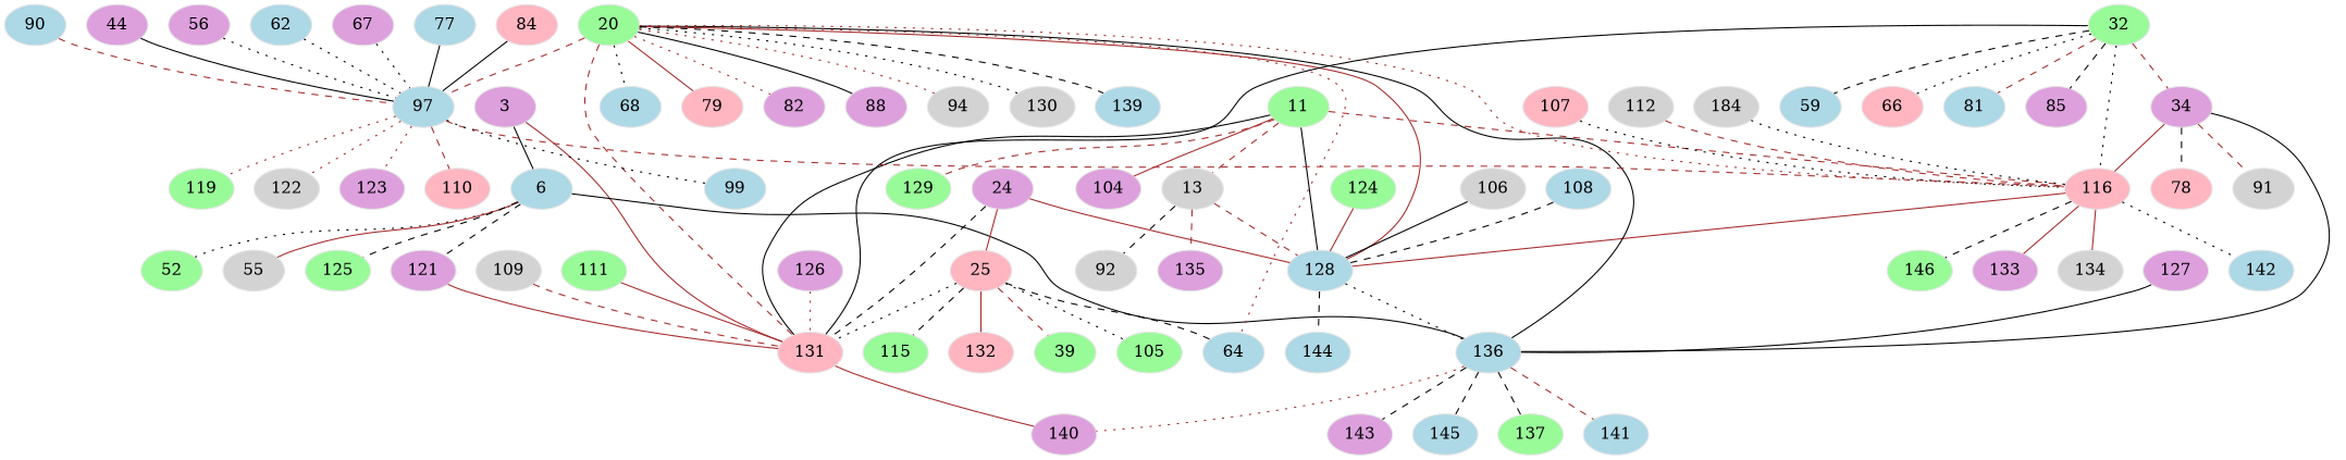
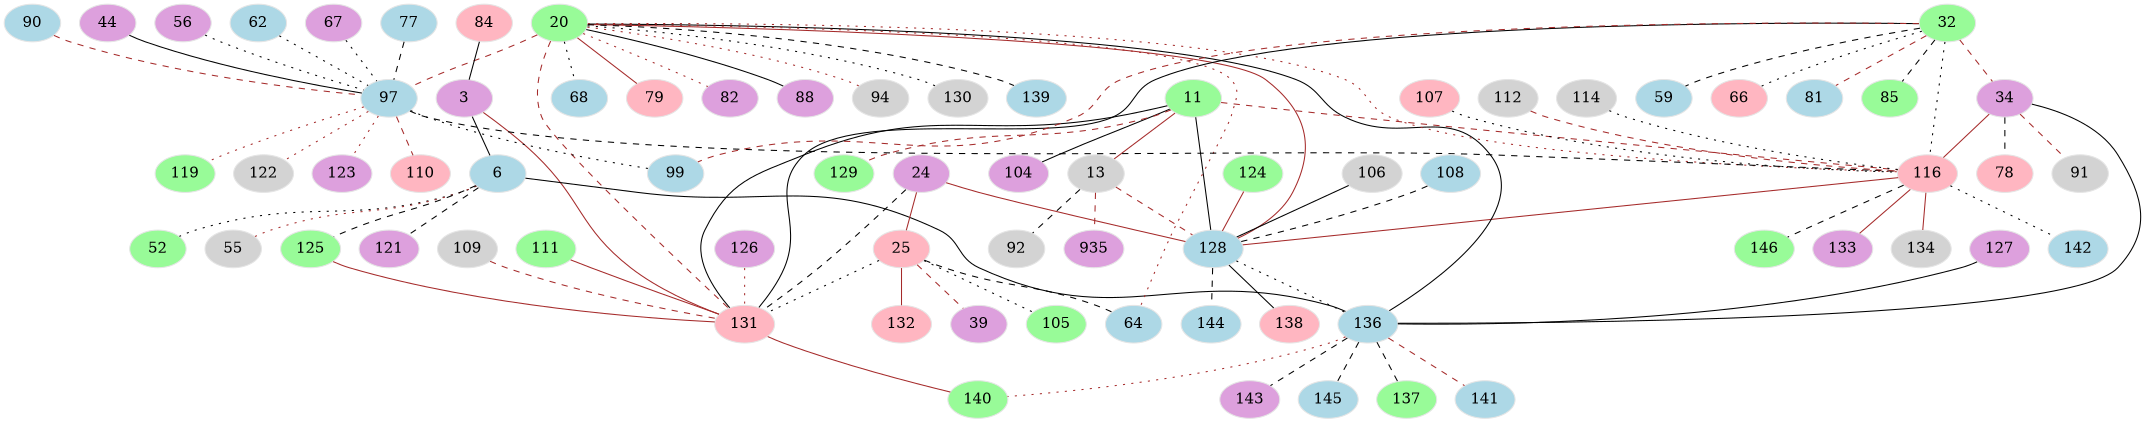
  graph {
    node [color=gray90 fillcolor=plum style=filled]
    edge [color=black style=dashed]
    3 [super="+1"]
    6 [fillcolor=lightblue super="+2"]
    131 [fillcolor=lightpink super="+28+37+53+60+69+73+75+98+96+100+101"]
    136 [fillcolor=lightblue super="+70+93+95+102+118+120"]
    52 [fillcolor=palegreen]
    55 [fillcolor=lightgrey]
    121
    125 [fillcolor=palegreen]
-   140
+   140 [fillcolor=palegreen]
    137 [fillcolor=palegreen]
    141 [fillcolor=lightblue]
    143
    145 [fillcolor=lightblue super="+117"]
    11 [fillcolor=palegreen super="+8"]
    13 [fillcolor=lightgrey super="+12"]
    104
    116 [fillcolor=lightpink super="+45+35+38+46+42+51+74+86+89"]
    128 [fillcolor=lightblue super="+14+36+61+76+80+87+103"]
    129 [fillcolor=palegreen super="+41"]
    92 [fillcolor=lightgrey]
-   135
+   135 [label=935]
    133
    134 [fillcolor=lightgrey]
    142 [fillcolor=lightblue]
    146 [fillcolor=palegreen]
+   138 [fillcolor=lightpink super="+63+113"]
    144 [fillcolor=lightblue]
    20 [fillcolor=palegreen super="+16+18"]
    64 [fillcolor=lightblue]
    68 [fillcolor=lightblue super="+47"]
    79 [fillcolor=lightpink]
    82
    88
    94 [fillcolor=lightgrey]
    97 [fillcolor=lightblue super="+21"]
    130 [fillcolor=lightgrey]
    139 [fillcolor=lightblue]
    99 [fillcolor=lightblue]
    110 [fillcolor=lightpink]
    119 [fillcolor=palegreen super="+83"]
    122 [fillcolor=lightgrey]
    123
    24 [super="+23"]
    25 [fillcolor=lightpink super="+22"]
-   39 [fillcolor=palegreen]
+   39
    105 [fillcolor=palegreen]
-   115 [fillcolor=palegreen]
    132 [fillcolor=lightpink super="+57"]
    32 [fillcolor=palegreen super="+30"]
    34 [super="+31"]
    59 [fillcolor=lightblue]
    66 [fillcolor=lightpink]
    81 [fillcolor=lightblue]
-   85
+   85 [fillcolor=palegreen]
    78 [fillcolor=lightpink]
    91 [fillcolor=lightgrey super="+65"]
    44
    56
    62 [fillcolor=lightblue]
    67 [super="+40"]
    77 [fillcolor=lightblue]
    84 [fillcolor=lightpink]
    90 [fillcolor=lightblue]
    106 [fillcolor=lightgrey super="+48"]
    107 [fillcolor=lightpink super="+72"]
    108 [fillcolor=lightblue]
    109 [fillcolor=lightgrey]
    111 [fillcolor=palegreen]
    112 [fillcolor=lightgrey]
-   114 [fillcolor=lightgrey super="+50" label=184]
+   114 [fillcolor=lightgrey super="+50"]
    124 [fillcolor=palegreen]
    126
    127
    3 -- 6 [style=solid weight=4]
    3 -- 131 [color=brown style=solid]
    6 -- 136 [style=solid weight=6]
    6 -- 52 [style=dotted]
-   6 -- 55 [color=brown style=solid]
+   6 -- 55 [color=brown style=dotted]
    6 -- 121
    6 -- 125
    131 -- 140 [color=brown style=solid]
    136 -- 140 [color=brown style=dotted]
    136 -- 137
    136 -- 141 [color=brown]
    136 -- 143
    136 -- 145
-   121 -- 131 [color=brown style=solid]
+   125 -- 131 [color=brown style=solid]
    11 -- 131 [style=solid]
-   11 -- 13 [color=brown weight=4]
-   11 -- 104 [color=brown style=solid]
+   11 -- 13 [color=brown style=solid weight=4]
+   11 -- 104 [style=solid]
    11 -- 116 [color=brown]
    11 -- 128 [style=solid weight=6]
    11 -- 129 [color=brown]
    13 -- 128 [color=brown weight=6]
    13 -- 92
    13 -- 135 [color=brown]
    116 -- 128 [color=brown style=solid]
    116 -- 133 [color=brown style=solid]
    116 -- 134 [color=brown style=solid]
    116 -- 142 [style=dotted]
    116 -- 146
    128 -- 136 [style=dotted]
+   128 -- 138 [style=solid]
    128 -- 144
    20 -- 131 [color=brown]
    20 -- 136 [style=solid]
    20 -- 116 [color=brown style=dotted]
    20 -- 128 [color=brown style=solid]
    20 -- 64 [color=brown style=dotted]
    20 -- 68 [style=dotted]
    20 -- 79 [color=brown style=solid]
    20 -- 82 [color=brown style=dotted]
    20 -- 88 [style=solid]
    20 -- 94 [color=brown style=dotted]
    20 -- 97 [color=brown weight=12]
    20 -- 130 [style=dotted]
    20 -- 139
-   97 -- 116 [color=brown weight=2]
+   97 -- 116 [weight=2]
    97 -- 99 [style=dotted]
    97 -- 110 [color=brown]
    97 -- 119 [color=brown style=dotted]
    97 -- 122 [color=brown style=dotted]
    97 -- 123 [color=brown style=dotted]
    24 -- 131 [weight=6]
    24 -- 128 [color=brown style=solid]
    24 -- 25 [color=brown style=solid weight=4]
    25 -- 131 [style=dotted weight=6]
    25 -- 64
    25 -- 39 [color=brown]
    25 -- 105 [style=dotted]
-   25 -- 115
    25 -- 132 [color=brown style=solid]
    32 -- 131 [style=solid]
    32 -- 116 [style=dotted weight=6]
+   32 -- 99 [color=brown]
    32 -- 34 [color=brown weight=4]
    32 -- 59
    32 -- 66 [style=dotted]
    32 -- 81 [color=brown]
    32 -- 85
    34 -- 136 [style=solid]
    34 -- 116 [color=brown style=solid weight=6]
    34 -- 78
    34 -- 91 [color=brown]
    44 -- 97 [style=solid]
    56 -- 97 [style=dotted]
    62 -- 97 [style=dotted]
    67 -- 97 [style=dotted]
-   77 -- 97 [style=solid]
-   84 -- 97 [style=solid]
+   77 -- 97
+   84 -- 3 [style=solid]
    90 -- 97 [color=brown]
    106 -- 128 [style=solid]
    107 -- 116 [style=dotted]
    108 -- 128
    109 -- 131 [color=brown]
    111 -- 131 [color=brown style=solid]
    112 -- 116 [color=brown]
    114 -- 116 [style=dotted]
    124 -- 128 [color=brown style=solid]
    126 -- 131 [color=brown style=dotted]
    127 -- 136 [style=solid]
  }
